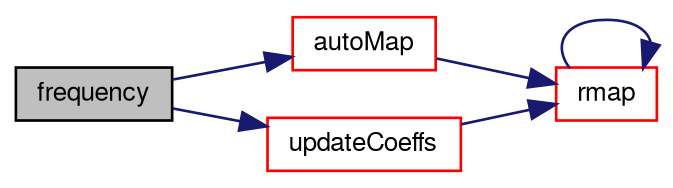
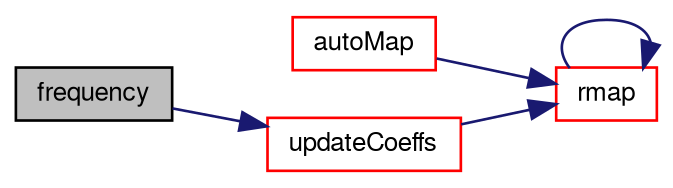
  digraph {
    rankdir=LR
    node [color=red fontname=FreeSans fontsize=10 shape=record]
    edge [color=midnightblue fontname=FreeSans fontsize=10 labelfontname=FreeSans labelfontsize=10 style=solid]
    n1 [color=black fillcolor=grey75 fontcolor=black height=0.2 label=frequency style=filled width=0.4]
    n2 [height=0.2 label=autoMap width=0.4]
    n3 [height=0.2 label=updateCoeffs width=0.4]
    n4 [height=0.2 label=rmap width=0.4]
-   n1 -> n2
    n1 -> n3
    n2 -> n4
    n3 -> n4
    n4 -> n4
  }
